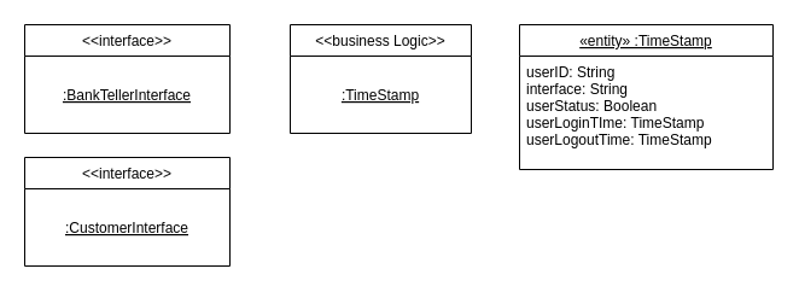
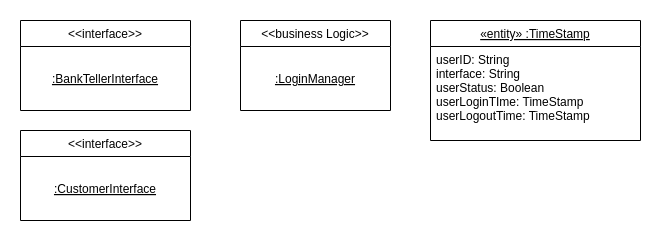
  <mxCell id="0" />
  <mxCell id="1" parent="0" />
  <mxCell id="2" value="&lt;&lt;interface&gt;&gt;" style="swimlane;fontStyle=0;childLayout=stackLayout;horizontal=1;startSize=26;fillColor=none;horizontalStack=0;resizeParent=1;resizeParentMax=0;resizeLast=0;collapsible=1;marginBottom=0;" parent="1" vertex="1"><mxGeometry x="20" y="20" width="170" height="90" as="geometry" /></mxCell>
  <mxCell id="3" value=":BankTellerInterface" style="text;strokeColor=none;fillColor=none;align=center;verticalAlign=middle;spacingLeft=4;spacingRight=4;overflow=hidden;rotatable=0;points=[[0,0.5],[1,0.5]];portConstraint=eastwest;fontStyle=4" parent="2" vertex="1"><mxGeometry y="26" width="170" height="64" as="geometry" /></mxCell>
  <mxCell id="4" value="&lt;&lt;business Logic&gt;&gt;" style="swimlane;fontStyle=0;childLayout=stackLayout;horizontal=1;startSize=26;fillColor=none;horizontalStack=0;resizeParent=1;resizeParentMax=0;resizeLast=0;collapsible=1;marginBottom=0;" parent="1" vertex="1"><mxGeometry x="240" y="20" width="150" height="90" as="geometry" /></mxCell>
- <mxCell id="5" value=":TimeStamp" style="text;strokeColor=none;fillColor=none;align=center;verticalAlign=middle;spacingLeft=4;spacingRight=4;overflow=hidden;rotatable=0;points=[[0,0.5],[1,0.5]];portConstraint=eastwest;fontStyle=4" parent="4" vertex="1"><mxGeometry y="26" width="150" height="64" as="geometry" /></mxCell>
+ <mxCell id="5" value=":LoginManager" style="text;strokeColor=none;fillColor=none;align=center;verticalAlign=middle;spacingLeft=4;spacingRight=4;overflow=hidden;rotatable=0;points=[[0,0.5],[1,0.5]];portConstraint=eastwest;fontStyle=4" parent="4" vertex="1"><mxGeometry y="26" width="150" height="64" as="geometry" /></mxCell>
  <mxCell id="6" value="&lt;&lt;interface&gt;&gt;" style="swimlane;fontStyle=0;childLayout=stackLayout;horizontal=1;startSize=26;fillColor=none;horizontalStack=0;resizeParent=1;resizeParentMax=0;resizeLast=0;collapsible=1;marginBottom=0;" parent="1" vertex="1"><mxGeometry x="20" y="130" width="170" height="90" as="geometry" /></mxCell>
  <mxCell id="7" value=":CustomerInterface" style="text;strokeColor=none;fillColor=none;align=center;verticalAlign=middle;spacingLeft=4;spacingRight=4;overflow=hidden;rotatable=0;points=[[0,0.5],[1,0.5]];portConstraint=eastwest;fontStyle=4" parent="6" vertex="1"><mxGeometry y="26" width="170" height="64" as="geometry" /></mxCell>
  <mxCell id="8" value="«entity» :TimeStamp" style="swimlane;fontStyle=4;childLayout=stackLayout;horizontal=1;startSize=26;fillColor=none;horizontalStack=0;resizeParent=1;resizeParentMax=0;resizeLast=0;collapsible=1;marginBottom=0;" parent="1" vertex="1"><mxGeometry x="430" y="20" width="210" height="120" as="geometry" /></mxCell>
  <mxCell id="9" value="userID: String&#10;interface: String&#10;userStatus: Boolean&#10;userLoginTIme: TimeStamp&#10;userLogoutTime: TimeStamp" style="text;strokeColor=none;fillColor=none;align=left;verticalAlign=top;spacingLeft=4;spacingRight=4;overflow=hidden;rotatable=0;points=[[0,0.5],[1,0.5]];portConstraint=eastwest;" parent="8" vertex="1"><mxGeometry y="26" width="210" height="94" as="geometry" /></mxCell>
